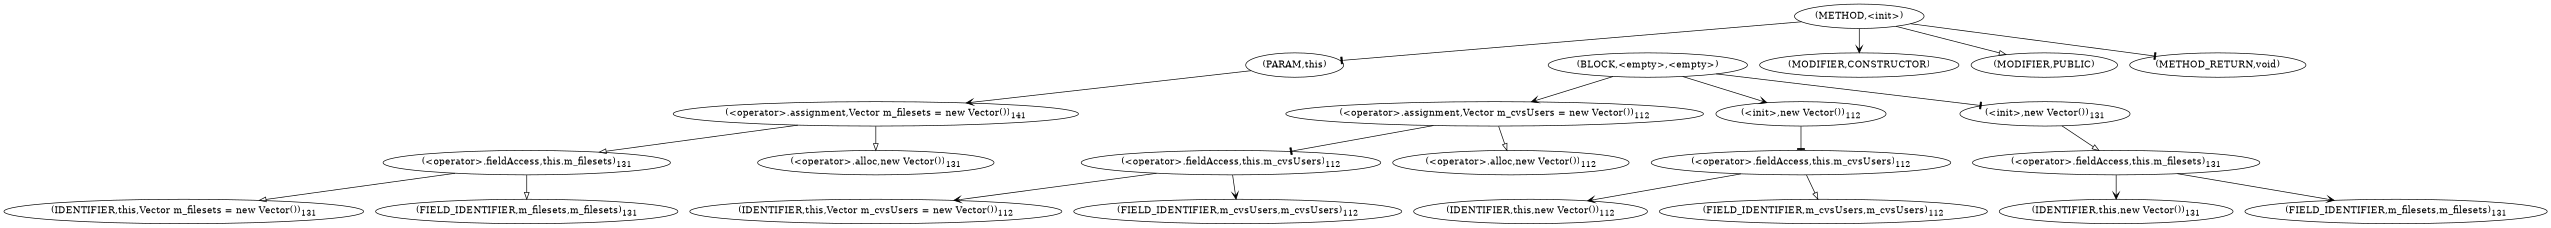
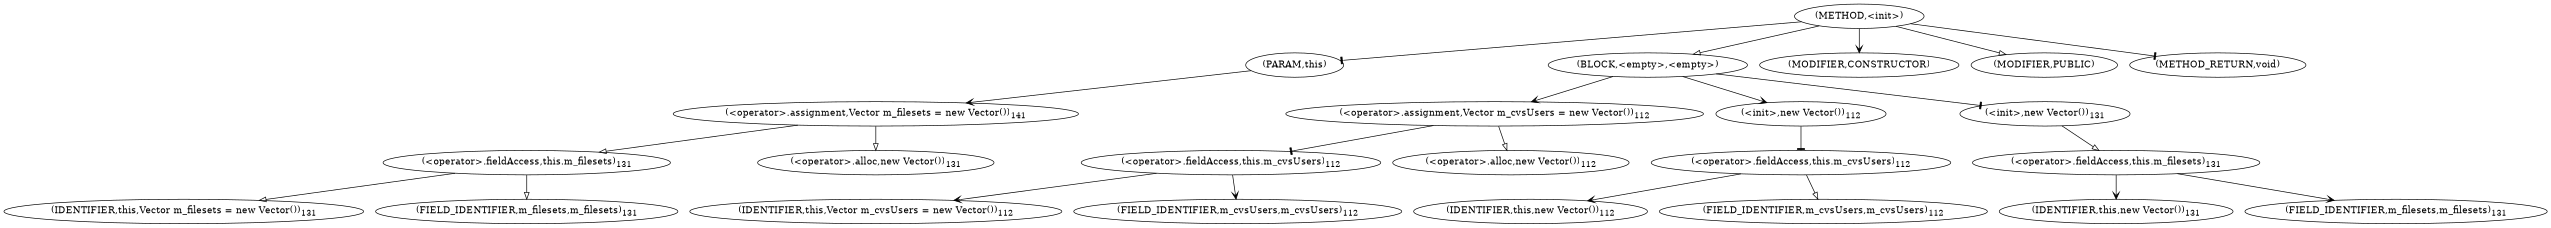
  digraph {
    edge [arrowhead=onormal]
    n1 [label=<(METHOD,&lt;init&gt;)>]
    n2 [label=<(PARAM,this)>]
    n3 [label=<(BLOCK,&lt;empty&gt;,&lt;empty&gt;)>]
    n4 [label=<(MODIFIER,CONSTRUCTOR)>]
    n5 [label=<(MODIFIER,PUBLIC)>]
    n6 [label=<(METHOD_RETURN,void)>]
    n7 [label=<(&lt;operator&gt;.assignment,Vector m_filesets = new Vector())<SUB>141</SUB>>]
    n8 [label=<(&lt;operator&gt;.assignment,Vector m_cvsUsers = new Vector())<SUB>112</SUB>>]
    n9 [label=<(&lt;init&gt;,new Vector())<SUB>112</SUB>>]
    n10 [label=<(&lt;init&gt;,new Vector())<SUB>131</SUB>>]
    n11 [label=<(&lt;operator&gt;.fieldAccess,this.m_cvsUsers)<SUB>112</SUB>>]
    n12 [label=<(&lt;operator&gt;.alloc,new Vector())<SUB>112</SUB>>]
    n13 [label=<(&lt;operator&gt;.fieldAccess,this.m_cvsUsers)<SUB>112</SUB>>]
    n14 [label=<(&lt;operator&gt;.fieldAccess,this.m_filesets)<SUB>131</SUB>>]
    n15 [label=<(&lt;operator&gt;.alloc,new Vector())<SUB>131</SUB>>]
    n16 [label=<(&lt;operator&gt;.fieldAccess,this.m_filesets)<SUB>131</SUB>>]
    n17 [label=<(IDENTIFIER,this,Vector m_cvsUsers = new Vector())<SUB>112</SUB>>]
    n18 [label=<(FIELD_IDENTIFIER,m_cvsUsers,m_cvsUsers)<SUB>112</SUB>>]
    n19 [label=<(IDENTIFIER,this,new Vector())<SUB>112</SUB>>]
    n20 [label=<(FIELD_IDENTIFIER,m_cvsUsers,m_cvsUsers)<SUB>112</SUB>>]
    n21 [label=<(IDENTIFIER,this,Vector m_filesets = new Vector())<SUB>131</SUB>>]
    n22 [label=<(FIELD_IDENTIFIER,m_filesets,m_filesets)<SUB>131</SUB>>]
    n23 [label=<(IDENTIFIER,this,new Vector())<SUB>131</SUB>>]
    n24 [label=<(FIELD_IDENTIFIER,m_filesets,m_filesets)<SUB>131</SUB>>]
    n1 -> n2 [arrowhead=tee]
+   n1 -> n3
    n1 -> n4 [arrowhead=vee]
    n1 -> n5
    n1 -> n6 [arrowhead=tee]
    n2 -> n7 [arrowhead=vee]
    n3 -> n8 [arrowhead=vee]
    n3 -> n9 [arrowhead=vee]
    n3 -> n10 [arrowhead=tee]
    n7 -> n14
    n7 -> n15
    n8 -> n11 [arrowhead=tee]
    n8 -> n12
    n9 -> n13 [arrowhead=tee]
    n10 -> n16
    n11 -> n17 [arrowhead=vee]
    n11 -> n18 [arrowhead=vee]
    n13 -> n19 [arrowhead=vee]
    n13 -> n20
    n14 -> n21
    n14 -> n22
    n16 -> n23 [arrowhead=vee]
    n16 -> n24 [arrowhead=vee]
  }
